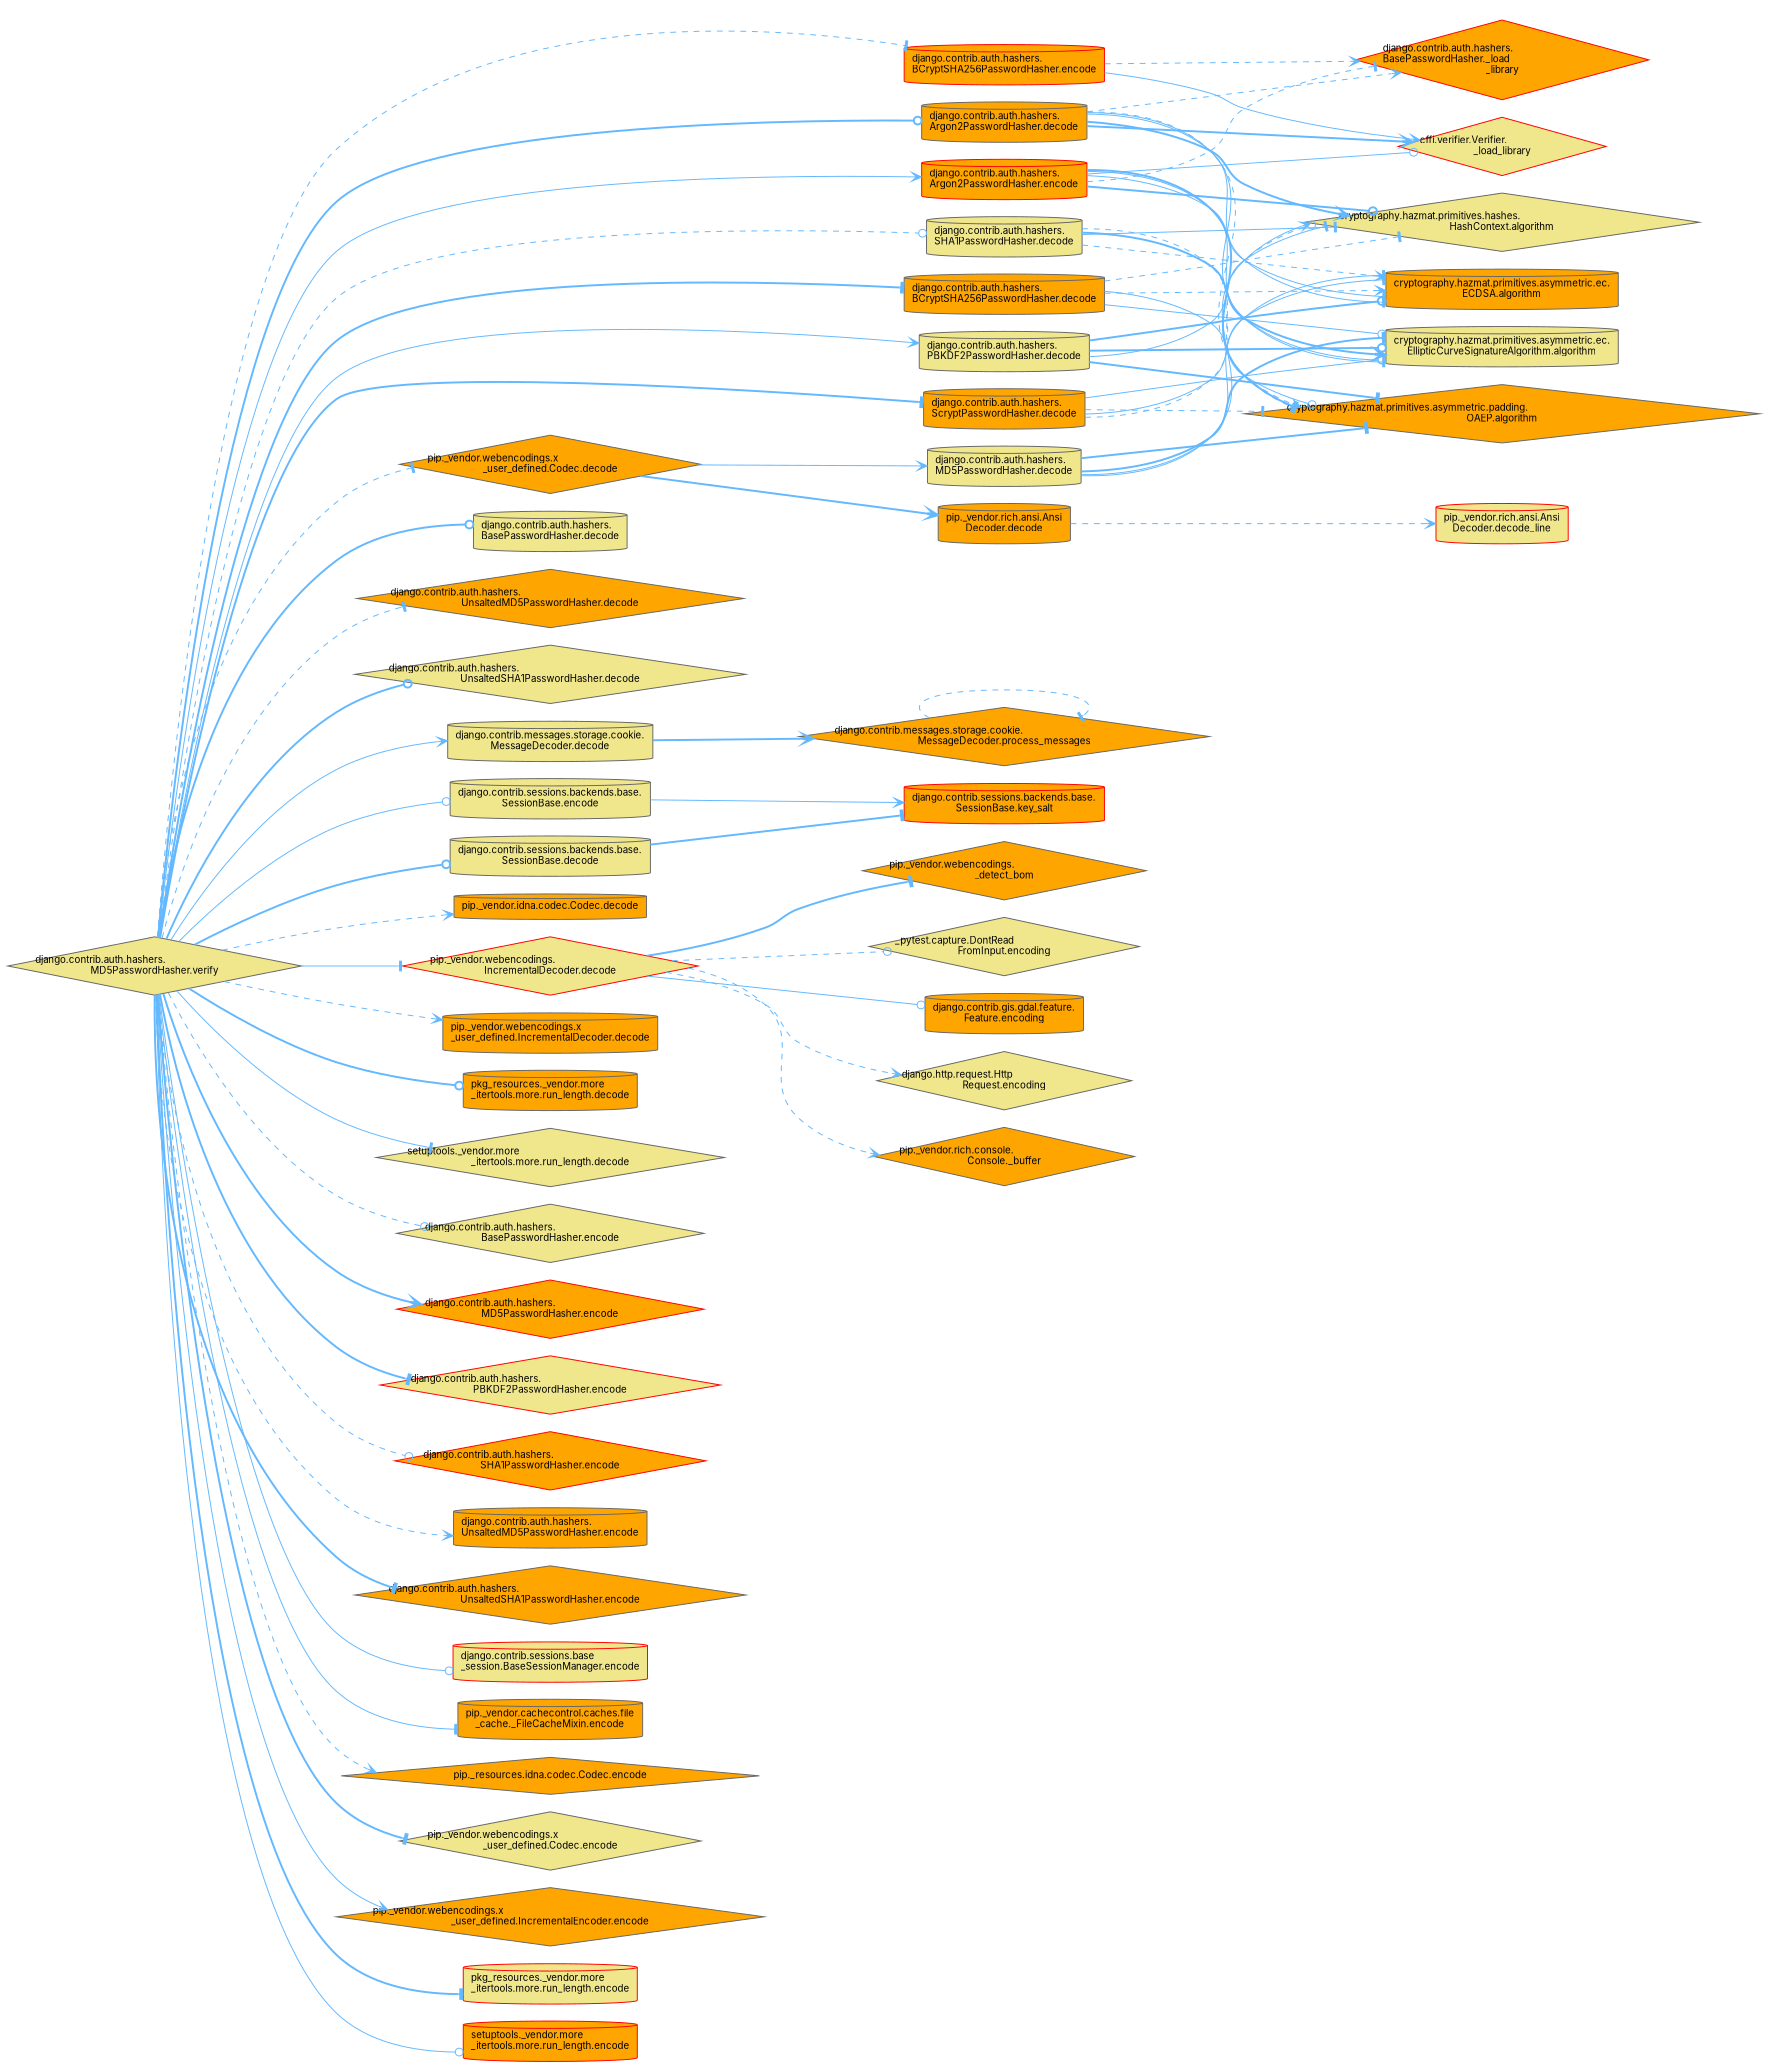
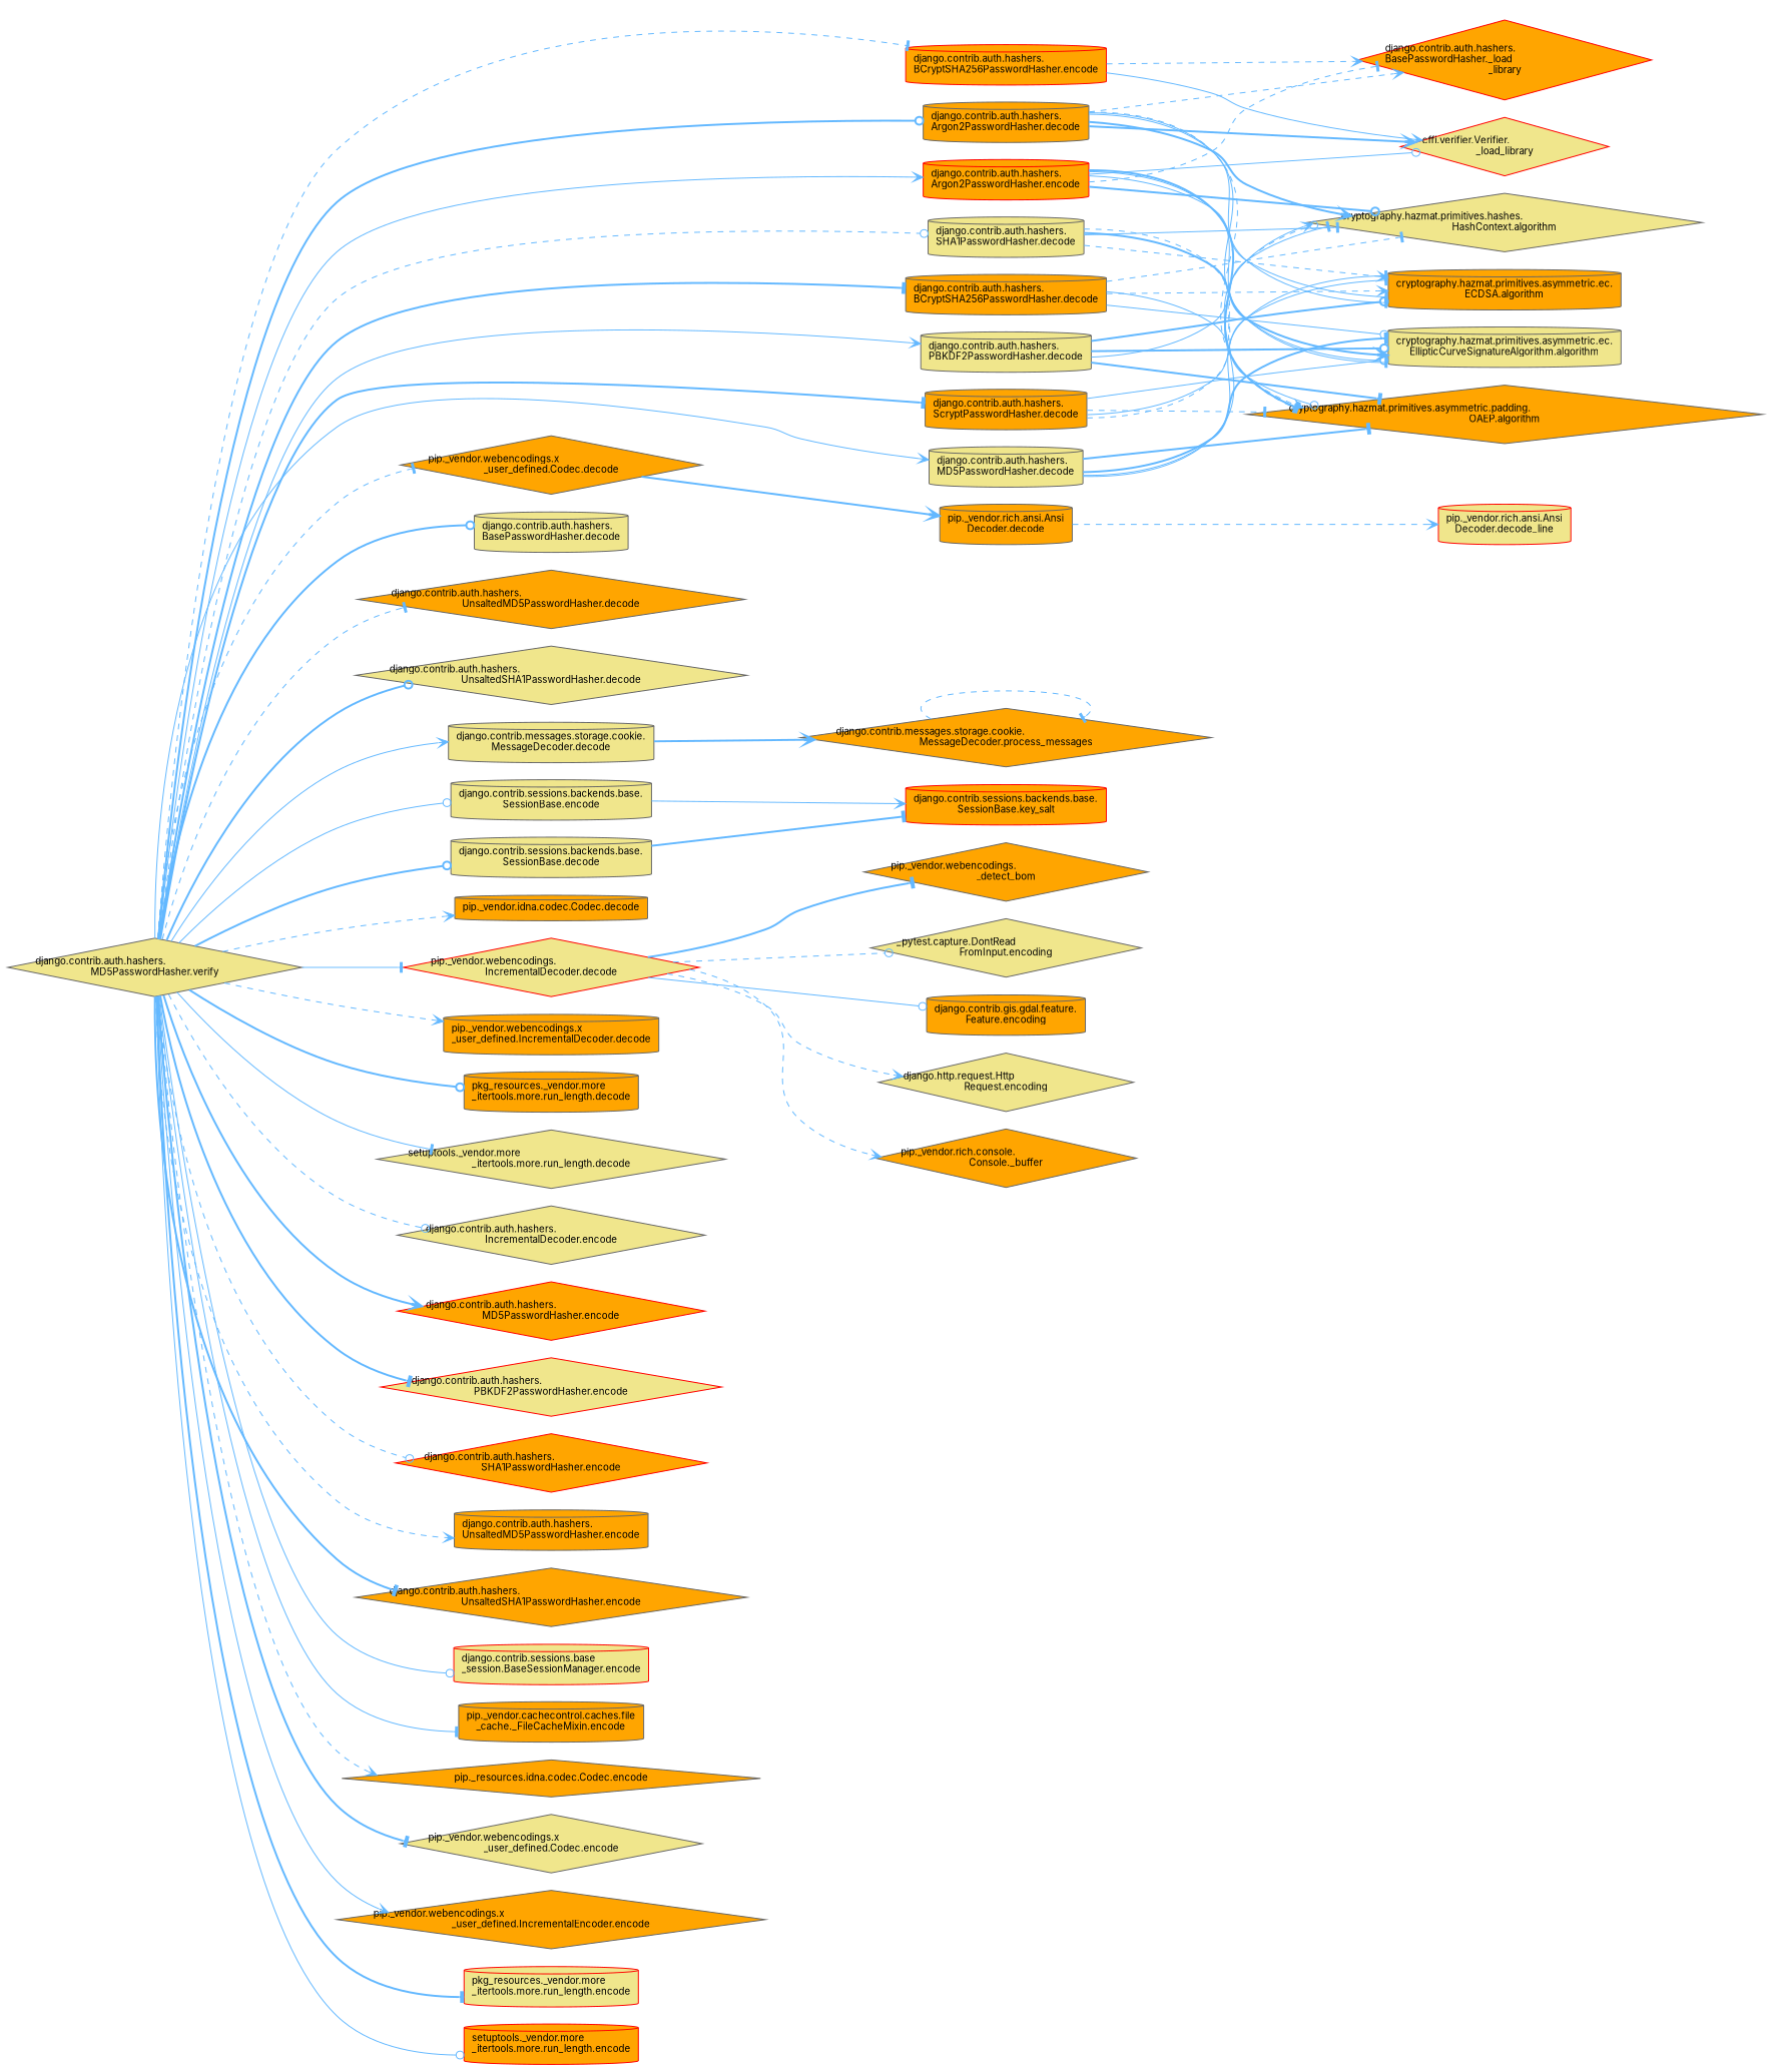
  digraph {
    fontname=Inter
    rankdir=LR
    node [color=grey40 fillcolor=orange fontname=Inter fontsize=10 shape=cylinder style=filled]
    edge [arrowhead=tee color=steelblue1 fontname=Inter fontsize=10 labelfontname=Helvetica labelfontsize=10 style=solid]
    n1 [color=gray40 fillcolor=khaki fontcolor=black height=0.2 label="django.contrib.auth.hashers.\lMD5PasswordHasher.verify" shape=diamond width=0.4]
    n2 [height=0.2 label="django.contrib.auth.hashers.\lArgon2PasswordHasher.decode" width=0.4]
    n3 [fillcolor=khaki height=0.2 label="django.contrib.auth.hashers.\lBasePasswordHasher.decode" width=0.4]
    n4 [height=0.2 label="django.contrib.auth.hashers.\lBCryptSHA256PasswordHasher.decode" width=0.4]
    n5 [fillcolor=khaki height=0.2 label="django.contrib.auth.hashers.\lMD5PasswordHasher.decode" width=0.4]
    n6 [fillcolor=khaki height=0.2 label="django.contrib.auth.hashers.\lPBKDF2PasswordHasher.decode" width=0.4]
    n7 [height=0.2 label="django.contrib.auth.hashers.\lScryptPasswordHasher.decode" width=0.4]
    n8 [fillcolor=khaki height=0.2 label="django.contrib.auth.hashers.\lSHA1PasswordHasher.decode" width=0.4]
    n9 [height=0.2 label="django.contrib.auth.hashers.\lUnsaltedMD5PasswordHasher.decode" shape=diamond width=0.4]
    n10 [fillcolor=khaki height=0.2 label="django.contrib.auth.hashers.\lUnsaltedSHA1PasswordHasher.decode" shape=diamond width=0.4]
    n11 [fillcolor=khaki height=0.2 label="django.contrib.messages.storage.cookie.\lMessageDecoder.decode" width=0.4]
    n12 [fillcolor=khaki height=0.2 label="django.contrib.sessions.backends.base.\lSessionBase.decode" width=0.4]
    n13 [height=0.2 label="pip._vendor.idna.codec.Codec.decode" width=0.4]
    n14 [color=red fillcolor=khaki height=0.2 label="pip._vendor.webencodings.\lIncrementalDecoder.decode" shape=diamond width=0.4]
    n15 [height=0.2 label="pip._vendor.webencodings.x\l_user_defined.Codec.decode" shape=diamond width=0.4]
    n16 [height=0.2 label="pip._vendor.webencodings.x\l_user_defined.IncrementalDecoder.decode" width=0.4]
    n17 [height=0.2 label="pkg_resources._vendor.more\l_itertools.more.run_length.decode" width=0.4]
    n18 [fillcolor=khaki height=0.2 label="setuptools._vendor.more\l_itertools.more.run_length.decode" shape=diamond width=0.4]
    n19 [color=red height=0.2 label="django.contrib.auth.hashers.\lArgon2PasswordHasher.encode" width=0.4]
-   n20 [fillcolor=khaki height=0.2 label="django.contrib.auth.hashers.\lBasePasswordHasher.encode" shape=diamond width=0.4]
+   n20 [fillcolor=khaki height=0.2 label="django.contrib.auth.hashers.\lIncrementalDecoder.encode" shape=diamond width=0.4]
    n21 [color=red height=0.2 label="django.contrib.auth.hashers.\lBCryptSHA256PasswordHasher.encode" width=0.4]
    n22 [color=red height=0.2 label="django.contrib.auth.hashers.\lMD5PasswordHasher.encode" shape=diamond width=0.4]
    n23 [color=red fillcolor=khaki height=0.2 label="django.contrib.auth.hashers.\lPBKDF2PasswordHasher.encode" shape=diamond width=0.4]
    n24 [color=red height=0.2 label="django.contrib.auth.hashers.\lSHA1PasswordHasher.encode" shape=diamond width=0.4]
    n25 [height=0.2 label="django.contrib.auth.hashers.\lUnsaltedMD5PasswordHasher.encode" width=0.4]
    n26 [height=0.2 label="django.contrib.auth.hashers.\lUnsaltedSHA1PasswordHasher.encode" shape=diamond width=0.4]
    n27 [fillcolor=khaki height=0.2 label="django.contrib.sessions.backends.base.\lSessionBase.encode" width=0.4]
    n28 [color=red fillcolor=khaki height=0.2 label="django.contrib.sessions.base\l_session.BaseSessionManager.encode" width=0.4]
    n29 [height=0.2 label="pip._vendor.cachecontrol.caches.file\l_cache._FileCacheMixin.encode" width=0.4]
    n30 [height=0.2 label="pip._resources.idna.codec.Codec.encode" shape=diamond width=0.4]
    n31 [fillcolor=khaki height=0.2 label="pip._vendor.webencodings.x\l_user_defined.Codec.encode" shape=diamond width=0.4]
    n32 [height=0.2 label="pip._vendor.webencodings.x\l_user_defined.IncrementalEncoder.encode" shape=diamond width=0.4]
    n33 [color=red fillcolor=khaki height=0.2 label="pkg_resources._vendor.more\l_itertools.more.run_length.encode" width=0.4]
    n34 [color=red height=0.2 label="setuptools._vendor.more\l_itertools.more.run_length.encode" width=0.4]
    n35 [color=red fillcolor=khaki height=0.2 label="cffi.verifier.Verifier.\l_load_library" shape=diamond width=0.4]
    n36 [color=red height=0.2 label="django.contrib.auth.hashers.\lBasePasswordHasher._load\l_library" shape=diamond width=0.4]
    n37 [height=0.2 label="cryptography.hazmat.primitives.asymmetric.ec.\lECDSA.algorithm" width=0.4]
    n38 [fillcolor=khaki height=0.2 label="cryptography.hazmat.primitives.asymmetric.ec.\lEllipticCurveSignatureAlgorithm.algorithm" width=0.4]
    n39 [height=0.2 label="cryptography.hazmat.primitives.asymmetric.padding.\lOAEP.algorithm" shape=diamond width=0.4]
    n40 [fillcolor=khaki height=0.2 label="cryptography.hazmat.primitives.hashes.\lHashContext.algorithm" shape=diamond width=0.4]
    n41 [height=0.2 label="django.contrib.messages.storage.cookie.\lMessageDecoder.process_messages" shape=diamond width=0.4]
    n42 [color=red height=0.2 label="django.contrib.sessions.backends.base.\lSessionBase.key_salt" width=0.4]
    n43 [height=0.2 label="pip._vendor.rich.ansi.Ansi\lDecoder.decode" width=0.4]
    n44 [color=red fillcolor=khaki height=0.2 label="pip._vendor.rich.ansi.Ansi\lDecoder.decode_line" width=0.4]
    n45 [height=0.2 label="pip._vendor.rich.console.\lConsole._buffer" shape=diamond width=0.4]
    n46 [height=0.2 label="pip._vendor.webencodings.\l_detect_bom" shape=diamond width=0.4]
    n47 [fillcolor=khaki height=0.2 label="_pytest.capture.DontRead\lFromInput.encoding" shape=diamond width=0.4]
    n48 [height=0.2 label="django.contrib.gis.gdal.feature.\lFeature.encoding" width=0.4]
    n49 [fillcolor=khaki height=0.2 label="django.http.request.Http\lRequest.encoding" shape=diamond width=0.4]
    n1 -> n2 [arrowhead=odot style=bold]
    n1 -> n3 [arrowhead=odot style=bold]
    n1 -> n4 [style=bold]
-   n15 -> n5 [arrowhead=vee]
+   n1 -> n5 [arrowhead=vee]
    n1 -> n6 [arrowhead=vee]
    n1 -> n7 [style=bold]
    n1 -> n8 [arrowhead=odot style=dashed]
    n1 -> n9 [style=dashed]
    n1 -> n10 [arrowhead=odot style=bold]
    n1 -> n11 [arrowhead=vee]
    n1 -> n12 [arrowhead=odot style=bold]
    n1 -> n13 [arrowhead=vee style=dashed]
    n1 -> n14
    n1 -> n15 [style=dashed]
    n1 -> n16 [arrowhead=vee style=dashed]
    n1 -> n17 [arrowhead=odot style=bold]
    n1 -> n18
    n1 -> n19 [arrowhead=vee]
    n1 -> n20 [arrowhead=odot style=dashed]
    n1 -> n21 [style=dashed]
    n1 -> n22 [arrowhead=vee style=bold]
    n1 -> n23 [style=bold]
    n1 -> n24 [arrowhead=odot style=dashed]
    n1 -> n25 [arrowhead=vee style=dashed]
    n1 -> n26 [style=bold]
    n1 -> n27 [arrowhead=odot]
    n1 -> n28 [arrowhead=odot]
    n1 -> n29
    n1 -> n30 [arrowhead=vee style=dashed]
    n1 -> n31 [style=bold]
    n1 -> n32 [arrowhead=vee]
    n1 -> n33 [style=bold]
    n1 -> n34 [arrowhead=odot]
    n2 -> n35 [arrowhead=vee style=bold]
    n2 -> n36 [arrowhead=vee style=dashed]
    n2 -> n37
    n2 -> n38
    n2 -> n39 [style=dashed]
    n2 -> n40 [arrowhead=vee style=bold]
    n4 -> n37 [arrowhead=vee style=dashed]
    n4 -> n38 [arrowhead=odot]
    n4 -> n39 [arrowhead=odot]
    n4 -> n40 [style=dashed]
    n5 -> n37
    n5 -> n38 [style=bold]
    n5 -> n39 [style=bold]
    n5 -> n40 [arrowhead=vee]
    n6 -> n37 [arrowhead=odot style=bold]
    n6 -> n38 [arrowhead=odot style=bold]
    n6 -> n39 [style=bold]
    n6 -> n40
    n7 -> n37
    n7 -> n38 [arrowhead=odot]
    n7 -> n39 [style=dashed]
    n7 -> n40 [arrowhead=odot style=dashed]
    n8 -> n37 [arrowhead=vee style=dashed]
    n8 -> n38 [arrowhead=vee style=bold]
    n8 -> n39 [arrowhead=vee style=dashed]
    n8 -> n40
    n11 -> n41 [arrowhead=vee style=bold]
    n12 -> n42 [style=bold]
    n14 -> n45 [arrowhead=vee style=dashed]
    n14 -> n46 [style=bold]
    n14 -> n47 [arrowhead=odot style=dashed]
    n14 -> n48 [arrowhead=odot]
    n14 -> n49 [arrowhead=vee style=dashed]
    n15 -> n43 [arrowhead=vee style=bold]
    n19 -> n35 [arrowhead=odot]
    n19 -> n36 [style=dashed]
    n19 -> n37
    n19 -> n38 [arrowhead=odot]
    n19 -> n39 [style=bold]
    n19 -> n40 [arrowhead=odot style=bold]
    n21 -> n35 [arrowhead=vee]
    n21 -> n36 [arrowhead=vee style=dashed]
    n27 -> n42 [arrowhead=vee]
    n41 -> n41 [style=dashed]
    n43 -> n44 [arrowhead=vee style=dashed]
  }
